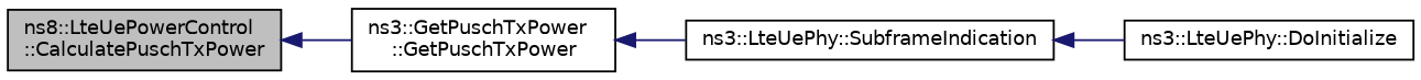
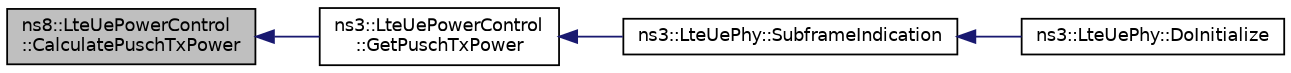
  digraph {
    fontname="DejaVu Sans"
    rankdir=LR
    node [color=black fillcolor=white fontname="DejaVu Sans" fontsize=10 shape=record style=filled]
    edge [color=midnightblue dir=back fontname="DejaVu Sans" fontsize=10 labelfontname=Helvetica labelfontsize=10 style=solid]
    n1 [fillcolor=grey75 fontcolor=black height=0.2 label="ns8::LteUePowerControl\l::CalculatePuschTxPower" width=0.4]
-   n2 [height=0.2 label="ns3::GetPuschTxPower\l::GetPuschTxPower" width=0.4]
+   n2 [height=0.2 label="ns3::LteUePowerControl\l::GetPuschTxPower" width=0.4]
    n3 [height=0.2 label="ns3::LteUePhy::SubframeIndication" width=0.4]
    n4 [height=0.2 label="ns3::LteUePhy::DoInitialize" width=0.4]
    n1 -> n2
    n2 -> n3
    n3 -> n4
  }
